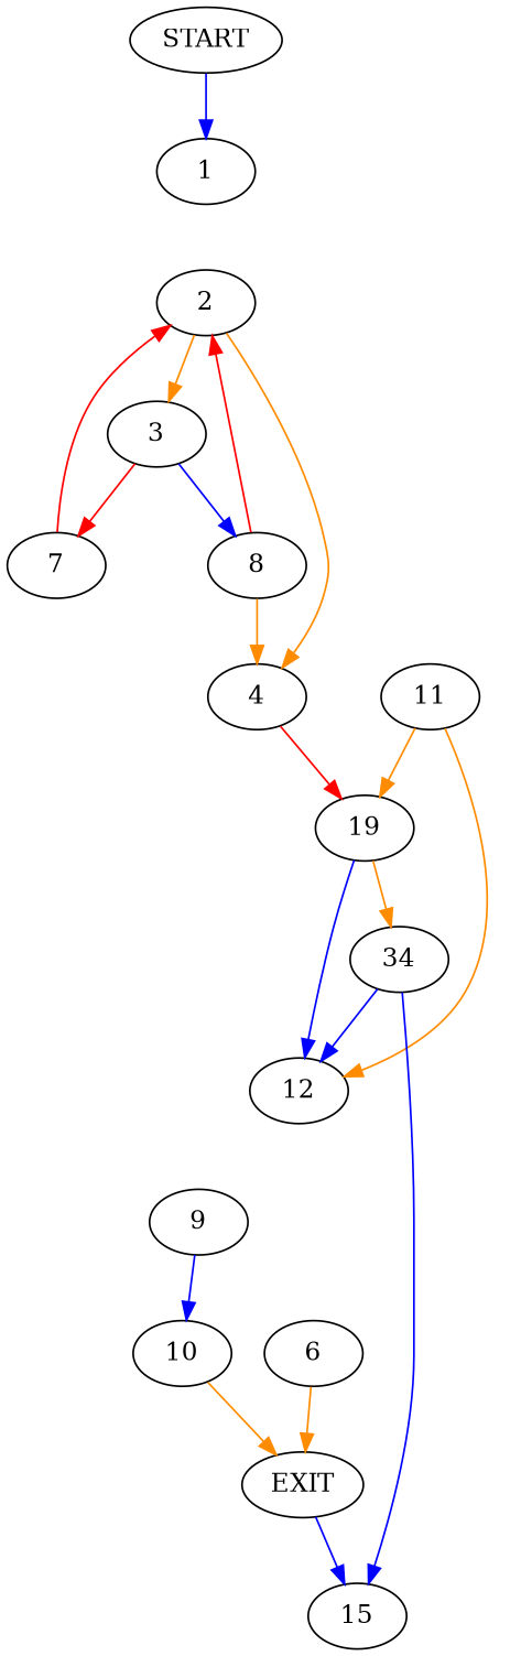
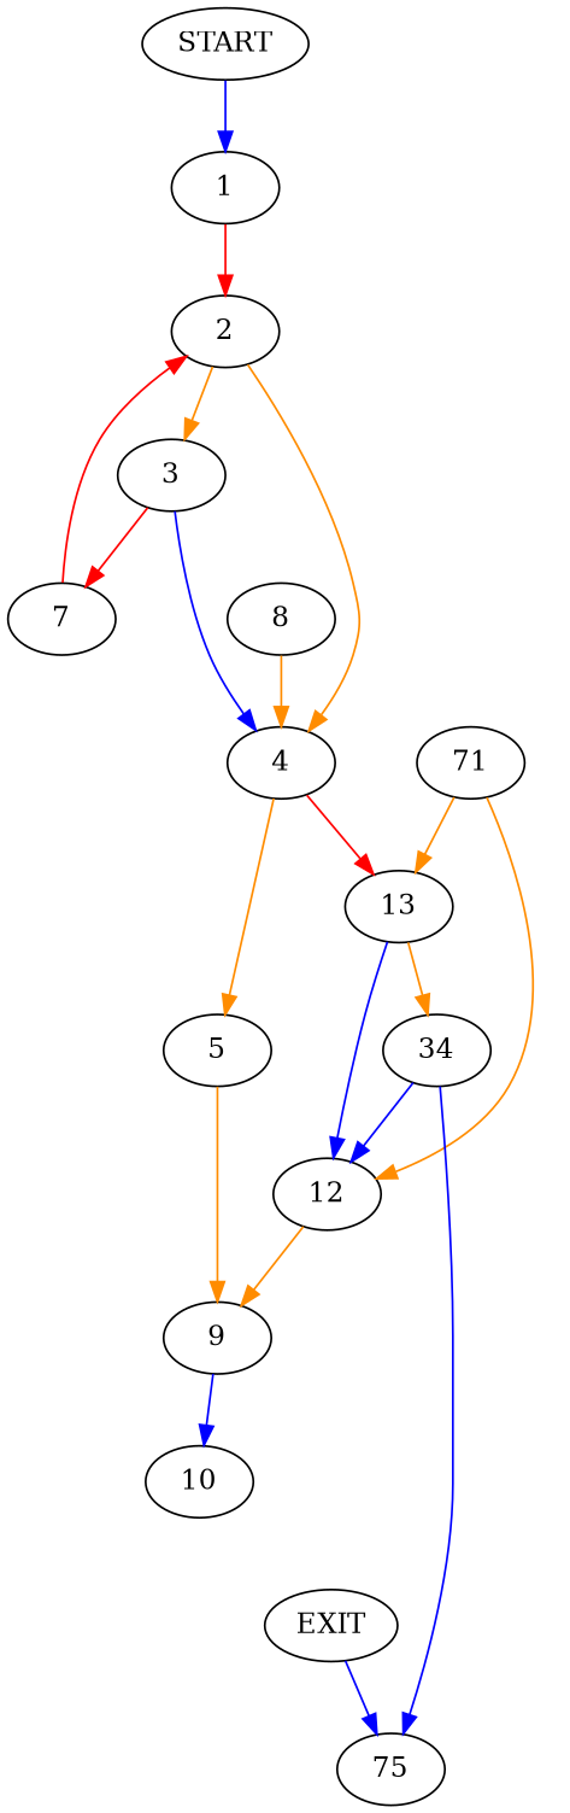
  digraph {
    edge [color=darkorange]
    n1 [label=START]
    1
    2
    n4 [label=EXIT]
-   15
+   15 [label=75]
    3
    4
    7
    8
-   13 [label=19]
+   5
+   13
    9
-   6
    10
-   11
+   11 [label=71]
    12
    n17 [label=34]
    n1 -> 1 [color=blue]
-   8 -> 2 [color=red]
+   1 -> 2 [color=red]
    2 -> 3
    2 -> 4
    n4 -> 15 [color=blue]
    3 -> 7 [color=red]
-   3 -> 8 [color=blue]
+   3 -> 4 [color=blue]
+   4 -> 5
    4 -> 13 [color=red]
    7 -> 2 [color=red]
    8 -> 4
+   5 -> 9
    13 -> 12 [color=blue]
    13 -> n17
    9 -> 10 [color=blue]
-   6 -> n4
-   10 -> n4
    11 -> 13
    11 -> 12
+   12 -> 9
    n17 -> 15 [color=blue]
    n17 -> 12 [color=blue]
  }
